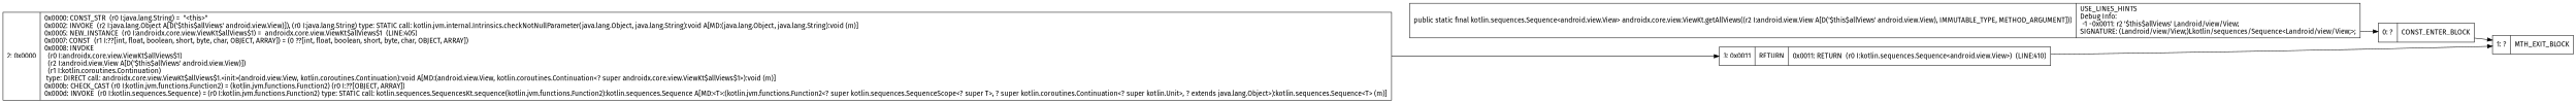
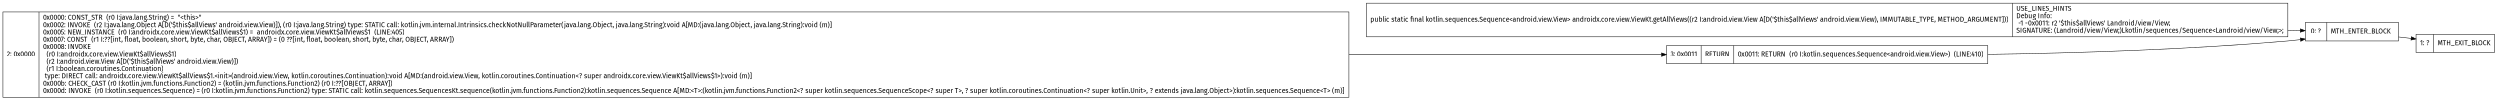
  digraph {
    fontname="Fira Sans"
    rankdir=LR
    node [fontname="Fira Sans" shape=record]
    edge [fontname="Fira Sans"]
-   n1 [label="{0\:\ ?|CONST_ENTER_BLOCK\l}"]
+   n1 [label="{0\:\ ?|MTH_ENTER_BLOCK\l}"]
    n2 [label="{1\:\ ?|MTH_EXIT_BLOCK\l}"]
-   n3 [label="{2\:\ 0x0000|0x0000: CONST_STR  (r0 I:java.lang.String) =  \"\<this\>\" \l0x0002: INVOKE  (r2 I:java.lang.Object A[D('$this$allViews' android.view.View)]), (r0 I:java.lang.String) type: STATIC call: kotlin.jvm.internal.Intrinsics.checkNotNullParameter(java.lang.Object, java.lang.String):void A[MD:(java.lang.Object, java.lang.String):void (m)]\l0x0005: NEW_INSTANCE  (r0 I:androidx.core.view.ViewKt$allViews$1) =  androidx.core.view.ViewKt$allViews$1  (LINE:405)\l0x0007: CONST  (r1 I:??[int, float, boolean, short, byte, char, OBJECT, ARRAY]) = (0 ??[int, float, boolean, short, byte, char, OBJECT, ARRAY]) \l0x0008: INVOKE  \l  (r0 I:androidx.core.view.ViewKt$allViews$1)\l  (r2 I:android.view.View A[D('$this$allViews' android.view.View)])\l  (r1 I:kotlin.coroutines.Continuation)\l type: DIRECT call: androidx.core.view.ViewKt$allViews$1.\<init\>(android.view.View, kotlin.coroutines.Continuation):void A[MD:(android.view.View, kotlin.coroutines.Continuation\<? super androidx.core.view.ViewKt$allViews$1\>):void (m)]\l0x000b: CHECK_CAST (r0 I:kotlin.jvm.functions.Function2) = (kotlin.jvm.functions.Function2) (r0 I:??[OBJECT, ARRAY]) \l0x000d: INVOKE  (r0 I:kotlin.sequences.Sequence) = (r0 I:kotlin.jvm.functions.Function2) type: STATIC call: kotlin.sequences.SequencesKt.sequence(kotlin.jvm.functions.Function2):kotlin.sequences.Sequence A[MD:\<T\>:(kotlin.jvm.functions.Function2\<? super kotlin.sequences.SequenceScope\<? super T\>, ? super kotlin.coroutines.Continuation\<? super kotlin.Unit\>, ? extends java.lang.Object\>):kotlin.sequences.Sequence\<T\> (m)]\l}"]
+   n3 [label="{2\:\ 0x0000|0x0000: CONST_STR  (r0 I:java.lang.String) =  \"\<this\>\" \l0x0002: INVOKE  (r2 I:java.lang.Object A[D('$this$allViews' android.view.View)]), (r0 I:java.lang.String) type: STATIC call: kotlin.jvm.internal.Intrinsics.checkNotNullParameter(java.lang.Object, java.lang.String):void A[MD:(java.lang.Object, java.lang.String):void (m)]\l0x0005: NEW_INSTANCE  (r0 I:androidx.core.view.ViewKt$allViews$1) =  androidx.core.view.ViewKt$allViews$1  (LINE:405)\l0x0007: CONST  (r1 I:??[int, float, boolean, short, byte, char, OBJECT, ARRAY]) = (0 ??[int, float, boolean, short, byte, char, OBJECT, ARRAY]) \l0x0008: INVOKE  \l  (r0 I:androidx.core.view.ViewKt$allViews$1)\l  (r2 I:android.view.View A[D('$this$allViews' android.view.View)])\l  (r1 I:boolean.coroutines.Continuation)\l type: DIRECT call: androidx.core.view.ViewKt$allViews$1.\<init\>(android.view.View, kotlin.coroutines.Continuation):void A[MD:(android.view.View, kotlin.coroutines.Continuation\<? super androidx.core.view.ViewKt$allViews$1\>):void (m)]\l0x000b: CHECK_CAST (r0 I:kotlin.jvm.functions.Function2) = (kotlin.jvm.functions.Function2) (r0 I:??[OBJECT, ARRAY]) \l0x000d: INVOKE  (r0 I:kotlin.sequences.Sequence) = (r0 I:kotlin.jvm.functions.Function2) type: STATIC call: kotlin.sequences.SequencesKt.sequence(kotlin.jvm.functions.Function2):kotlin.sequences.Sequence A[MD:\<T\>:(kotlin.jvm.functions.Function2\<? super kotlin.sequences.SequenceScope\<? super T\>, ? super kotlin.coroutines.Continuation\<? super kotlin.Unit\>, ? extends java.lang.Object\>):kotlin.sequences.Sequence\<T\> (m)]\l}"]
    n4 [label="{3\:\ 0x0011|RETURN\l|0x0011: RETURN  (r0 I:kotlin.sequences.Sequence\<android.view.View\>)  (LINE:410)\l}"]
    n5 [label="{public static final kotlin.sequences.Sequence\<android.view.View\> androidx.core.view.ViewKt.getAllViews((r2 I:android.view.View A[D('$this$allViews' android.view.View), IMMUTABLE_TYPE, METHOD_ARGUMENT]))  | USE_LINES_HINTS\lDebug Info:\l  \-1 \-0x0011: r2 '$this$allViews' Landroid\/view\/View;\lSIGNATURE: (Landroid\/view\/View;)Lkotlin\/sequences\/Sequence\<Landroid\/view\/View;\>;\l}"]
    n1 -> n2
    n3 -> n4
-   n4 -> n2
+   n4 -> n1
    n5 -> n1
  }
